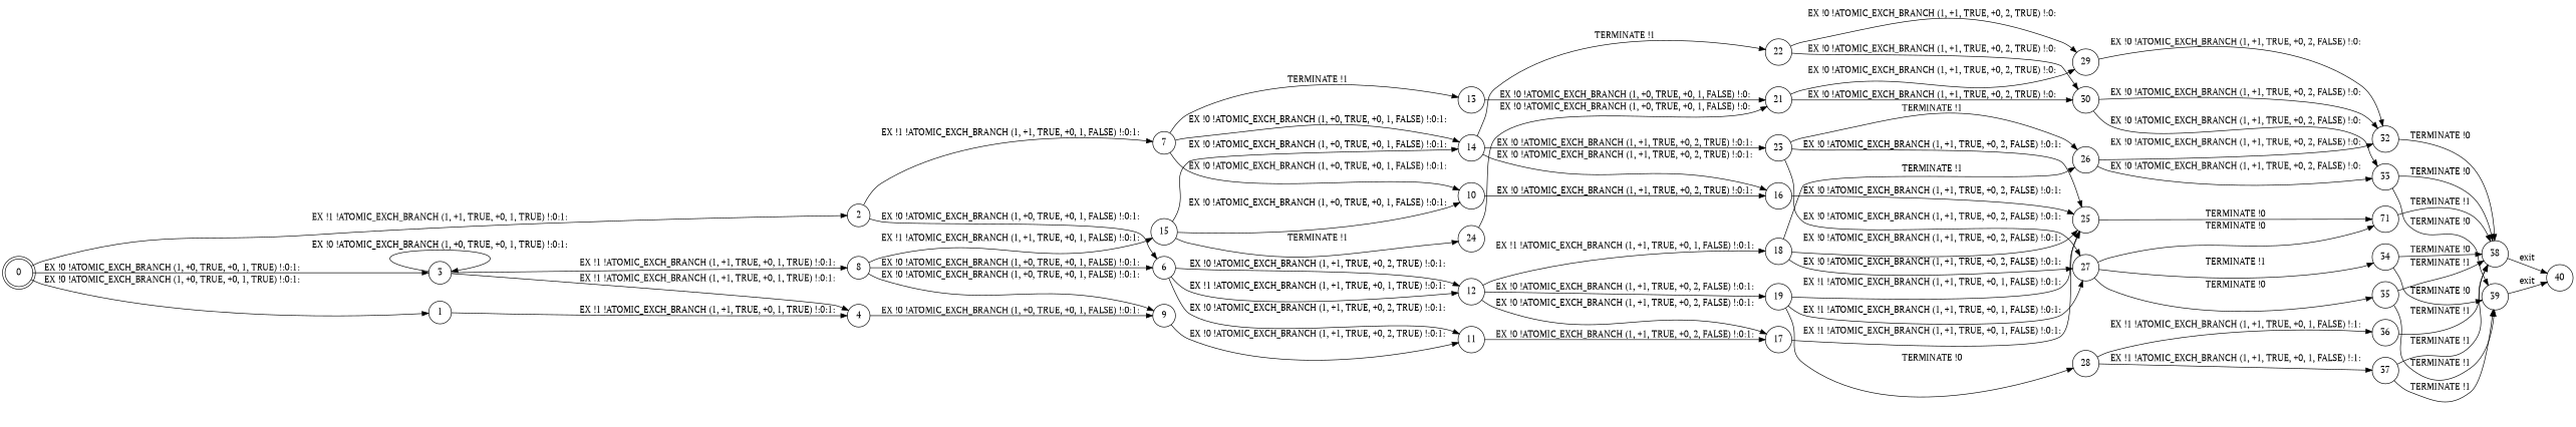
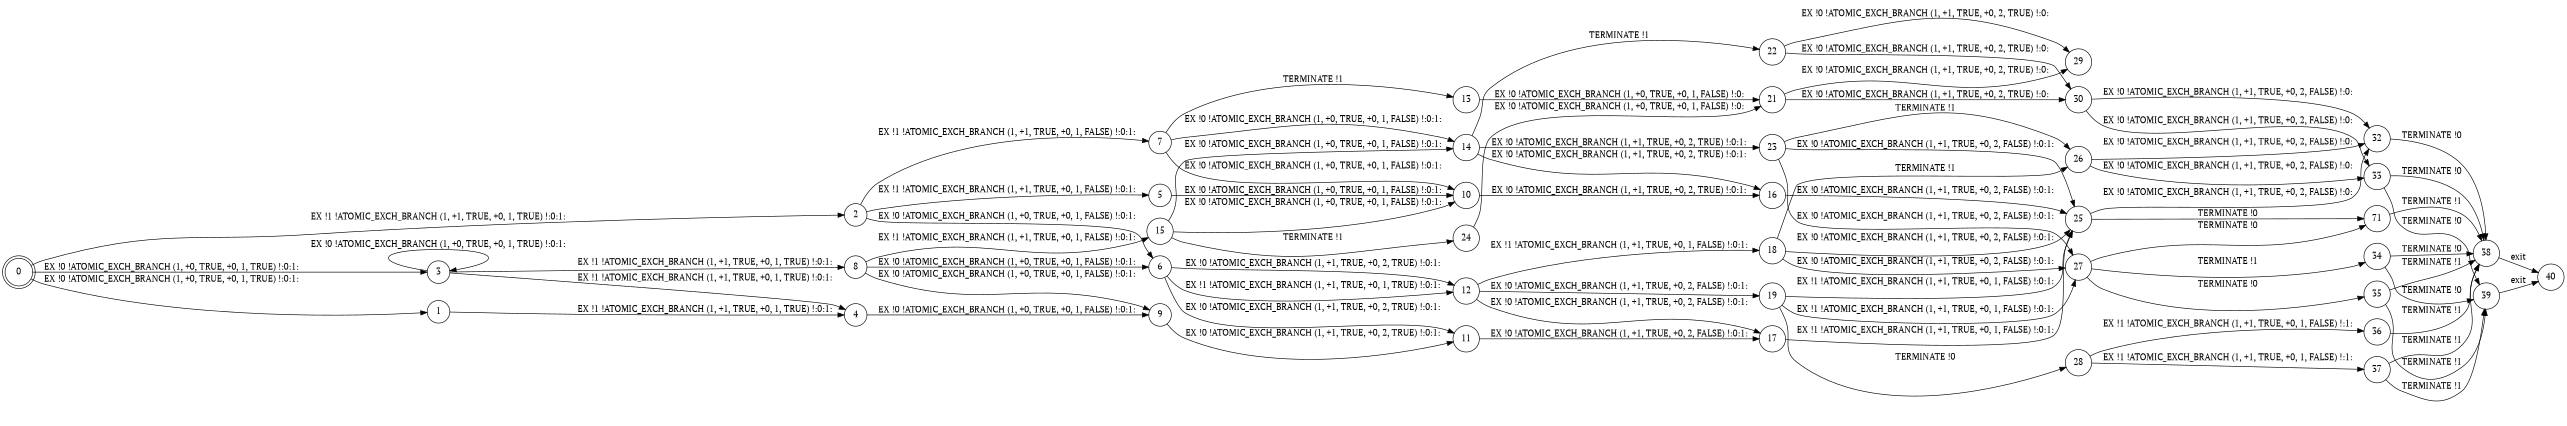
  digraph {
    fontname="PT Serif"
    rankdir=LR
    node [fontname="PT Serif" shape=circle]
    edge [fontname="PT Serif"]
    0 [peripheries=2]
    1
    2
    3
    4
+   5
    6
    7
    8
    9
    10
    11
    12
    13
    14
    15
    16
    17
    18
    19
    21
    22
    23
    24
    25
    26
    27
    28
    29
    30
    n31 [label=71]
    32
    33
    34
    35
    36
    37
    38
    39
    40
    0 -> 1 [label="EX !0 !ATOMIC_EXCH_BRANCH (1, +0, TRUE, +0, 1, TRUE) !:0:1:"]
    0 -> 2 [label="EX !1 !ATOMIC_EXCH_BRANCH (1, +1, TRUE, +0, 1, TRUE) !:0:1:"]
    0 -> 3 [label="EX !0 !ATOMIC_EXCH_BRANCH (1, +0, TRUE, +0, 1, TRUE) !:0:1:"]
    1 -> 4 [label="EX !1 !ATOMIC_EXCH_BRANCH (1, +1, TRUE, +0, 1, TRUE) !:0:1:"]
+   2 -> 5 [label="EX !1 !ATOMIC_EXCH_BRANCH (1, +1, TRUE, +0, 1, FALSE) !:0:1:"]
    2 -> 6 [label="EX !0 !ATOMIC_EXCH_BRANCH (1, +0, TRUE, +0, 1, FALSE) !:0:1:"]
    2 -> 7 [label="EX !1 !ATOMIC_EXCH_BRANCH (1, +1, TRUE, +0, 1, FALSE) !:0:1:"]
    3 -> 3 [label="EX !0 !ATOMIC_EXCH_BRANCH (1, +0, TRUE, +0, 1, TRUE) !:0:1:"]
    3 -> 4 [label="EX !1 !ATOMIC_EXCH_BRANCH (1, +1, TRUE, +0, 1, TRUE) !:0:1:"]
    3 -> 8 [label="EX !1 !ATOMIC_EXCH_BRANCH (1, +1, TRUE, +0, 1, TRUE) !:0:1:"]
    4 -> 9 [label="EX !0 !ATOMIC_EXCH_BRANCH (1, +0, TRUE, +0, 1, FALSE) !:0:1:"]
+   5 -> 10 [label="EX !0 !ATOMIC_EXCH_BRANCH (1, +0, TRUE, +0, 1, FALSE) !:0:1:"]
    6 -> 11 [label="EX !0 !ATOMIC_EXCH_BRANCH (1, +1, TRUE, +0, 2, TRUE) !:0:1:"]
    6 -> 12 [label="EX !1 !ATOMIC_EXCH_BRANCH (1, +1, TRUE, +0, 1, TRUE) !:0:1:"]
    6 -> 12 [label="EX !0 !ATOMIC_EXCH_BRANCH (1, +1, TRUE, +0, 2, TRUE) !:0:1:"]
    7 -> 10 [label="EX !0 !ATOMIC_EXCH_BRANCH (1, +0, TRUE, +0, 1, FALSE) !:0:1:"]
    7 -> 13 [label="TERMINATE !1"]
    7 -> 14 [label="EX !0 !ATOMIC_EXCH_BRANCH (1, +0, TRUE, +0, 1, FALSE) !:0:1:"]
    8 -> 6 [label="EX !0 !ATOMIC_EXCH_BRANCH (1, +0, TRUE, +0, 1, FALSE) !:0:1:"]
    8 -> 9 [label="EX !0 !ATOMIC_EXCH_BRANCH (1, +0, TRUE, +0, 1, FALSE) !:0:1:"]
    8 -> 15 [label="EX !1 !ATOMIC_EXCH_BRANCH (1, +1, TRUE, +0, 1, FALSE) !:0:1:"]
    9 -> 11 [label="EX !0 !ATOMIC_EXCH_BRANCH (1, +1, TRUE, +0, 2, TRUE) !:0:1:"]
    10 -> 16 [label="EX !0 !ATOMIC_EXCH_BRANCH (1, +1, TRUE, +0, 2, TRUE) !:0:1:"]
    11 -> 17 [label="EX !0 !ATOMIC_EXCH_BRANCH (1, +1, TRUE, +0, 2, FALSE) !:0:1:"]
    12 -> 17 [label="EX !0 !ATOMIC_EXCH_BRANCH (1, +1, TRUE, +0, 2, FALSE) !:0:1:"]
    12 -> 18 [label="EX !1 !ATOMIC_EXCH_BRANCH (1, +1, TRUE, +0, 1, FALSE) !:0:1:"]
    12 -> 19 [label="EX !0 !ATOMIC_EXCH_BRANCH (1, +1, TRUE, +0, 2, FALSE) !:0:1:"]
    13 -> 21 [label="EX !0 !ATOMIC_EXCH_BRANCH (1, +0, TRUE, +0, 1, FALSE) !:0:"]
    14 -> 16 [label="EX !0 !ATOMIC_EXCH_BRANCH (1, +1, TRUE, +0, 2, TRUE) !:0:1:"]
    14 -> 22 [label="TERMINATE !1"]
    14 -> 23 [label="EX !0 !ATOMIC_EXCH_BRANCH (1, +1, TRUE, +0, 2, TRUE) !:0:1:"]
    15 -> 10 [label="EX !0 !ATOMIC_EXCH_BRANCH (1, +0, TRUE, +0, 1, FALSE) !:0:1:"]
    15 -> 14 [label="EX !0 !ATOMIC_EXCH_BRANCH (1, +0, TRUE, +0, 1, FALSE) !:0:1:"]
    15 -> 24 [label="TERMINATE !1"]
    16 -> 25 [label="EX !0 !ATOMIC_EXCH_BRANCH (1, +1, TRUE, +0, 2, FALSE) !:0:1:"]
    17 -> 25 [label="EX !1 !ATOMIC_EXCH_BRANCH (1, +1, TRUE, +0, 1, FALSE) !:0:1:"]
    18 -> 25 [label="EX !0 !ATOMIC_EXCH_BRANCH (1, +1, TRUE, +0, 2, FALSE) !:0:1:"]
    18 -> 26 [label="TERMINATE !1"]
    18 -> 27 [label="EX !0 !ATOMIC_EXCH_BRANCH (1, +1, TRUE, +0, 2, FALSE) !:0:1:"]
    19 -> 25 [label="EX !1 !ATOMIC_EXCH_BRANCH (1, +1, TRUE, +0, 1, FALSE) !:0:1:"]
    19 -> 27 [label="EX !1 !ATOMIC_EXCH_BRANCH (1, +1, TRUE, +0, 1, FALSE) !:0:1:"]
    19 -> 28 [label="TERMINATE !0"]
    21 -> 29 [label="EX !0 !ATOMIC_EXCH_BRANCH (1, +1, TRUE, +0, 2, TRUE) !:0:"]
    21 -> 30 [label="EX !0 !ATOMIC_EXCH_BRANCH (1, +1, TRUE, +0, 2, TRUE) !:0:"]
    22 -> 29 [label="EX !0 !ATOMIC_EXCH_BRANCH (1, +1, TRUE, +0, 2, TRUE) !:0:"]
    22 -> 30 [label="EX !0 !ATOMIC_EXCH_BRANCH (1, +1, TRUE, +0, 2, TRUE) !:0:"]
    23 -> 25 [label="EX !0 !ATOMIC_EXCH_BRANCH (1, +1, TRUE, +0, 2, FALSE) !:0:1:"]
    23 -> 26 [label="TERMINATE !1"]
    23 -> 27 [label="EX !0 !ATOMIC_EXCH_BRANCH (1, +1, TRUE, +0, 2, FALSE) !:0:1:"]
    24 -> 21 [label="EX !0 !ATOMIC_EXCH_BRANCH (1, +0, TRUE, +0, 1, FALSE) !:0:"]
    25 -> n31 [label="TERMINATE !0"]
    26 -> 32 [label="EX !0 !ATOMIC_EXCH_BRANCH (1, +1, TRUE, +0, 2, FALSE) !:0:"]
    26 -> 33 [label="EX !0 !ATOMIC_EXCH_BRANCH (1, +1, TRUE, +0, 2, FALSE) !:0:"]
    27 -> n31 [label="TERMINATE !0"]
    27 -> 34 [label="TERMINATE !1"]
    27 -> 35 [label="TERMINATE !0"]
    28 -> 36 [label="EX !1 !ATOMIC_EXCH_BRANCH (1, +1, TRUE, +0, 1, FALSE) !:1:"]
    28 -> 37 [label="EX !1 !ATOMIC_EXCH_BRANCH (1, +1, TRUE, +0, 1, FALSE) !:1:"]
-   29 -> 32 [label="EX !0 !ATOMIC_EXCH_BRANCH (1, +1, TRUE, +0, 2, FALSE) !:0:"]
+   25 -> 32 [label="EX !0 !ATOMIC_EXCH_BRANCH (1, +1, TRUE, +0, 2, FALSE) !:0:"]
    30 -> 32 [label="EX !0 !ATOMIC_EXCH_BRANCH (1, +1, TRUE, +0, 2, FALSE) !:0:"]
    30 -> 33 [label="EX !0 !ATOMIC_EXCH_BRANCH (1, +1, TRUE, +0, 2, FALSE) !:0:"]
    n31 -> 38 [label="TERMINATE !1"]
    32 -> 38 [label="TERMINATE !0"]
    33 -> 38 [label="TERMINATE !0"]
    33 -> 39 [label="TERMINATE !0"]
    34 -> 38 [label="TERMINATE !0"]
    34 -> 39 [label="TERMINATE !0"]
    35 -> 38 [label="TERMINATE !1"]
    35 -> 39 [label="TERMINATE !1"]
    36 -> 38 [label="TERMINATE !1"]
    37 -> 38 [label="TERMINATE !1"]
    37 -> 39 [label="TERMINATE !1"]
    38 -> 40 [label=exit]
    39 -> 40 [label=exit]
  }
